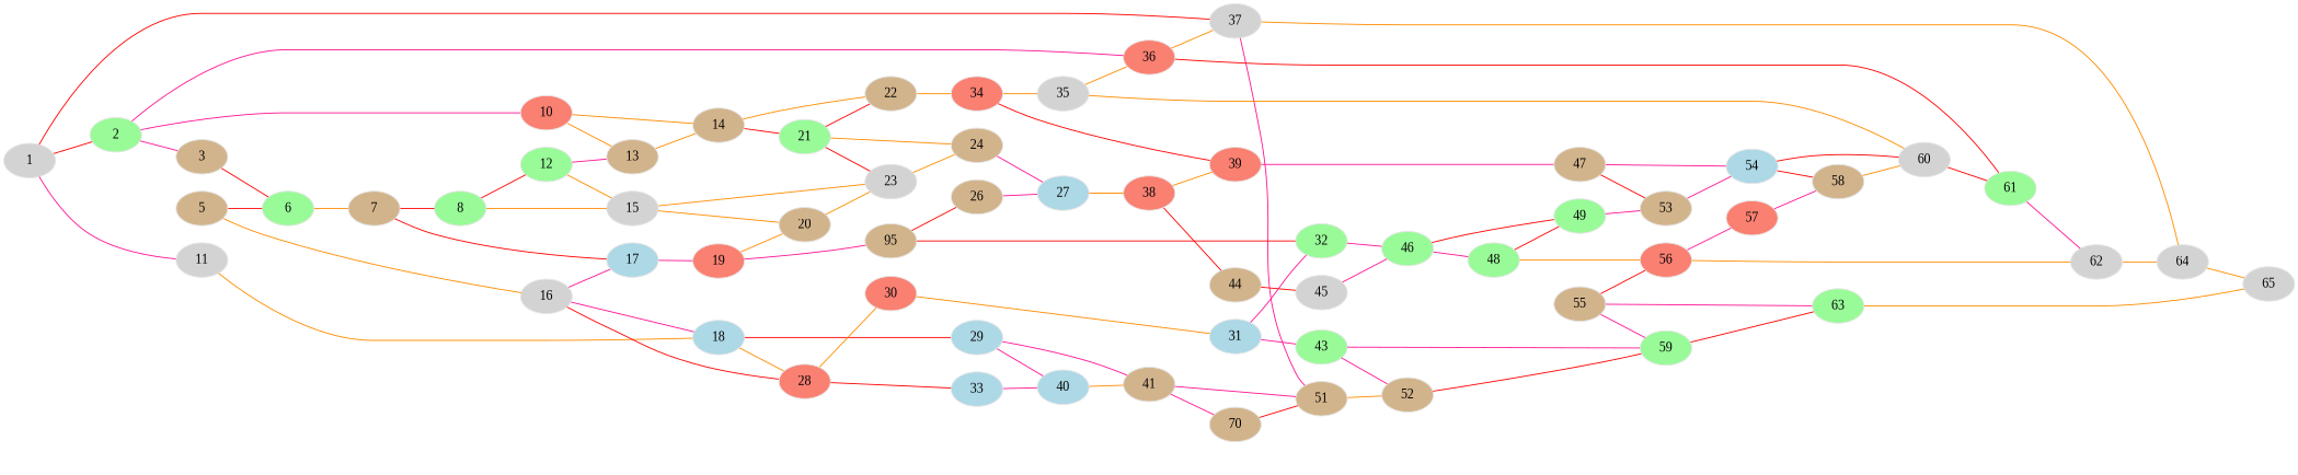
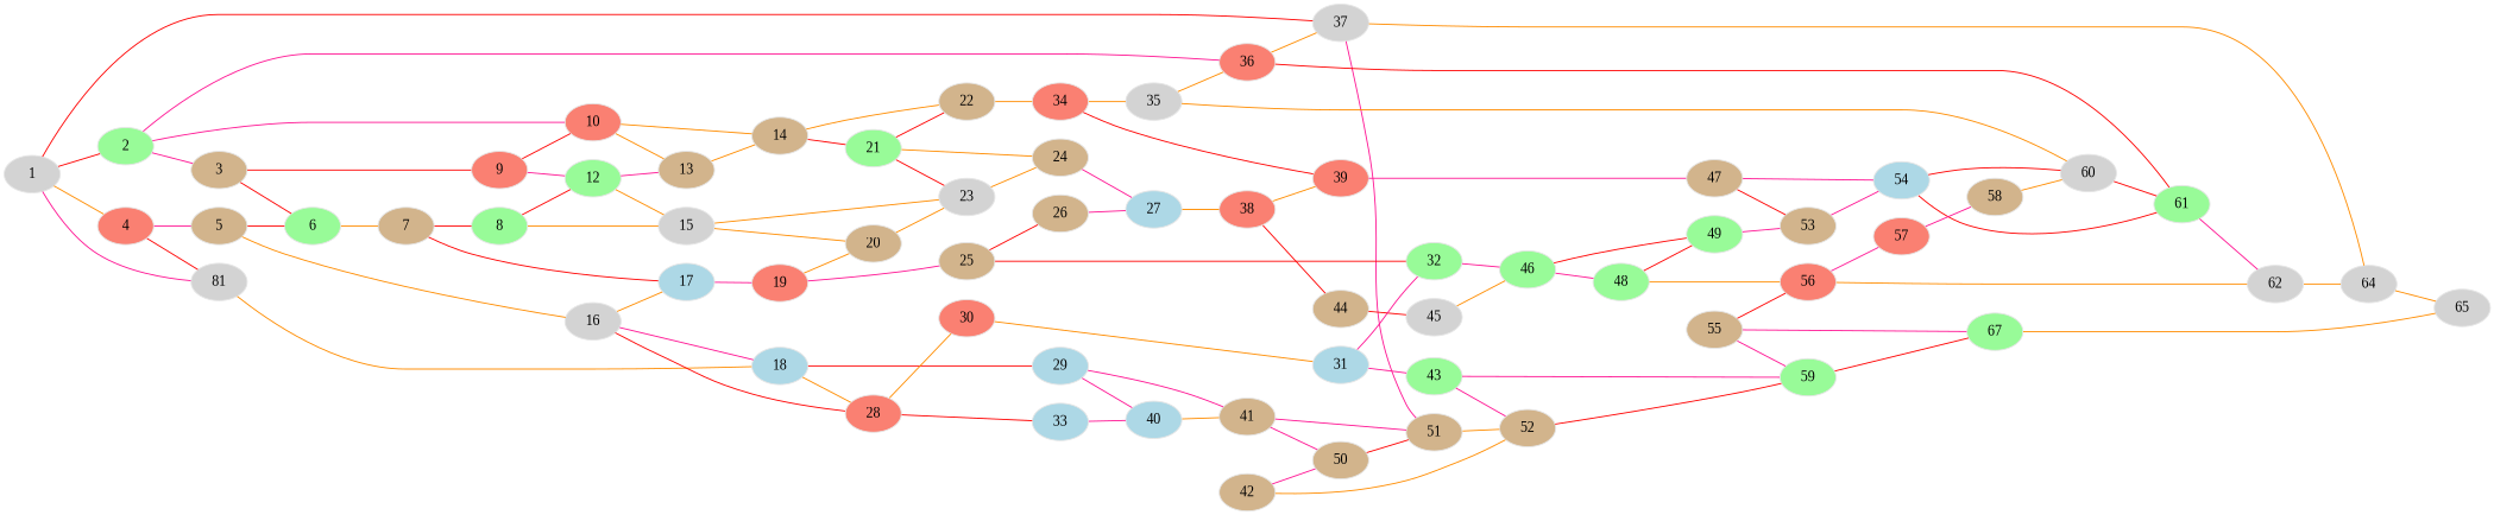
  graph {
    fontname="Liberation Serif"
    rankdir=LR
    node [color=gray90 fillcolor=tan fontname="Liberation Serif" style=filled]
    edge [color=darkorange fontname="Liberation Serif" weight=1.0]
    1 [fillcolor=lightgrey]
    2 [fillcolor=palegreen]
-   11 [fillcolor=lightgrey]
+   4 [fillcolor=salmon]
+   11 [fillcolor=lightgrey label=81]
    37 [fillcolor=lightgrey]
    3
    10 [fillcolor=salmon]
    36 [fillcolor=salmon]
    5
    18 [fillcolor=lightblue]
    51
    64 [fillcolor=lightgrey]
    6 [fillcolor=palegreen]
+   9 [fillcolor=salmon]
    13
    14
    61 [fillcolor=palegreen]
    7
    12 [fillcolor=palegreen]
    16 [fillcolor=lightgrey]
    17 [fillcolor=lightblue]
    28 [fillcolor=salmon]
    8 [fillcolor=palegreen]
    15 [fillcolor=lightgrey]
    19 [fillcolor=salmon]
    20
    23 [fillcolor=lightgrey]
    21 [fillcolor=palegreen]
    22
    29 [fillcolor=lightblue]
    24
    34 [fillcolor=salmon]
    30 [fillcolor=salmon]
    33 [fillcolor=lightblue]
-   25 [label=95]
+   25
    40 [fillcolor=lightblue]
    41
    26
    32 [fillcolor=palegreen]
    27 [fillcolor=lightblue]
    35 [fillcolor=lightgrey]
    39 [fillcolor=salmon]
    38 [fillcolor=salmon]
    46 [fillcolor=palegreen]
    45 [fillcolor=lightgrey]
    44
    31 [fillcolor=lightblue]
-   50 [label=70]
+   50
    43 [fillcolor=palegreen]
    52
    59 [fillcolor=palegreen]
    48 [fillcolor=palegreen]
    49 [fillcolor=palegreen]
    60 [fillcolor=lightgrey]
    47
    62 [fillcolor=lightgrey]
    65 [fillcolor=lightgrey]
    53
    54 [fillcolor=lightblue]
-   63 [fillcolor=palegreen]
+   42
+   63 [fillcolor=palegreen label=67]
    56 [fillcolor=salmon]
    58
    57 [fillcolor=salmon]
    55
    1 -- 2 [color=red]
+   1 -- 4
    1 -- 11 [color=deeppink]
    1 -- 37 [color=red]
    2 -- 3 [color=deeppink]
    2 -- 10 [color=deeppink]
    2 -- 36 [color=deeppink]
+   4 -- 11 [color=red]
+   4 -- 5 [color=deeppink]
    11 -- 18
    37 -- 51 [color=deeppink]
    37 -- 64
    3 -- 6 [color=red]
+   3 -- 9 [color=red]
    10 -- 13
    10 -- 14
    36 -- 37
    36 -- 61 [color=red]
    5 -- 6 [color=red]
    5 -- 16
    18 -- 28
    18 -- 29 [color=red]
    51 -- 52
    64 -- 65 [weight=2.0]
    6 -- 7
+   9 -- 10 [color=red]
+   9 -- 12 [color=deeppink]
    13 -- 14
    14 -- 21 [color=red]
    14 -- 22
    61 -- 62 [color=deeppink]
    7 -- 17 [color=red]
    7 -- 8 [color=red]
    12 -- 13 [color=deeppink]
    12 -- 15
    16 -- 18 [color=deeppink]
-   16 -- 17 [color=deeppink]
+   16 -- 17
    16 -- 28 [color=red]
    17 -- 19 [color=deeppink]
    28 -- 30
    28 -- 33 [color=red]
    8 -- 12 [color=red]
    8 -- 15
    15 -- 20
    15 -- 23
    19 -- 20
    19 -- 25 [color=deeppink]
    20 -- 23
    23 -- 24
    21 -- 23 [color=red]
    21 -- 22 [color=red]
    21 -- 24
    22 -- 34
    29 -- 40 [color=deeppink]
    29 -- 41 [color=deeppink]
    24 -- 27 [color=deeppink]
    34 -- 35
    34 -- 39 [color=red]
    30 -- 31
    33 -- 40 [color=deeppink weight=2.0]
    25 -- 26 [color=red]
    25 -- 32 [color=red]
    40 -- 41
    41 -- 51 [color=deeppink]
    41 -- 50 [color=deeppink]
    26 -- 27 [color=deeppink]
    32 -- 46 [color=deeppink]
    27 -- 38
    35 -- 36
    35 -- 60
    39 -- 47 [color=deeppink]
    38 -- 39
    38 -- 44 [color=red]
    46 -- 48 [color=deeppink]
    46 -- 49 [color=red]
-   45 -- 46 [color=deeppink]
+   45 -- 46
    44 -- 45 [color=red]
    31 -- 32 [color=deeppink]
    31 -- 43 [color=deeppink]
    50 -- 51 [color=red weight=2.0]
    43 -- 52 [color=deeppink]
    43 -- 59 [color=deeppink]
    52 -- 59 [color=red]
    59 -- 63 [color=red]
    48 -- 49 [color=red]
    48 -- 56
    49 -- 53 [color=deeppink weight=2.0]
    60 -- 61 [color=red]
    47 -- 53 [color=red]
    47 -- 54 [color=deeppink]
    62 -- 64
    53 -- 54 [color=deeppink]
    54 -- 60 [color=red]
-   54 -- 58 [color=red]
+   54 -- 61 [color=red]
+   42 -- 50 [color=deeppink]
+   42 -- 52
    63 -- 65 [weight=2.0]
    56 -- 62
    56 -- 57 [color=deeppink]
    58 -- 60
    57 -- 58 [color=deeppink]
    55 -- 59 [color=deeppink]
    55 -- 63 [color=deeppink]
    55 -- 56 [color=red]
  }
